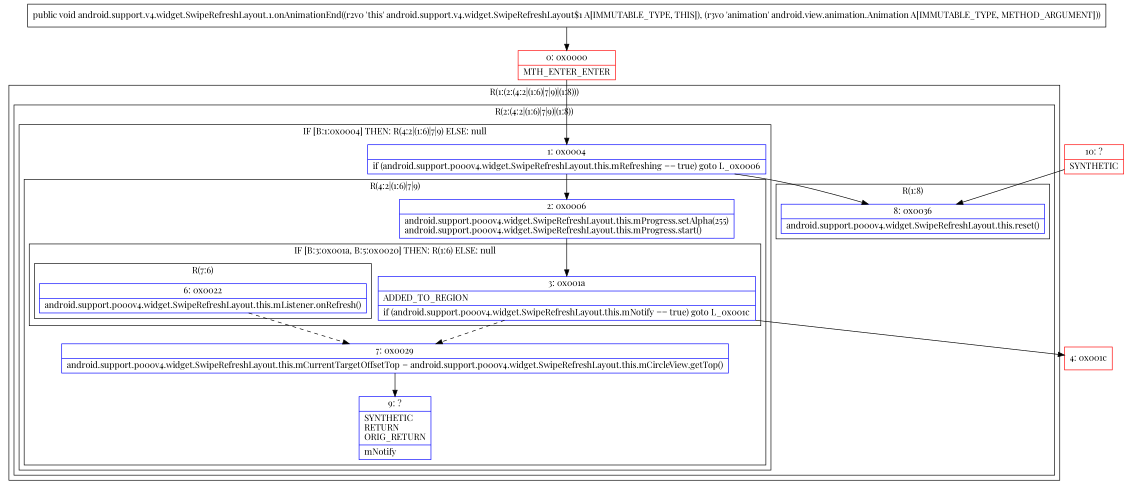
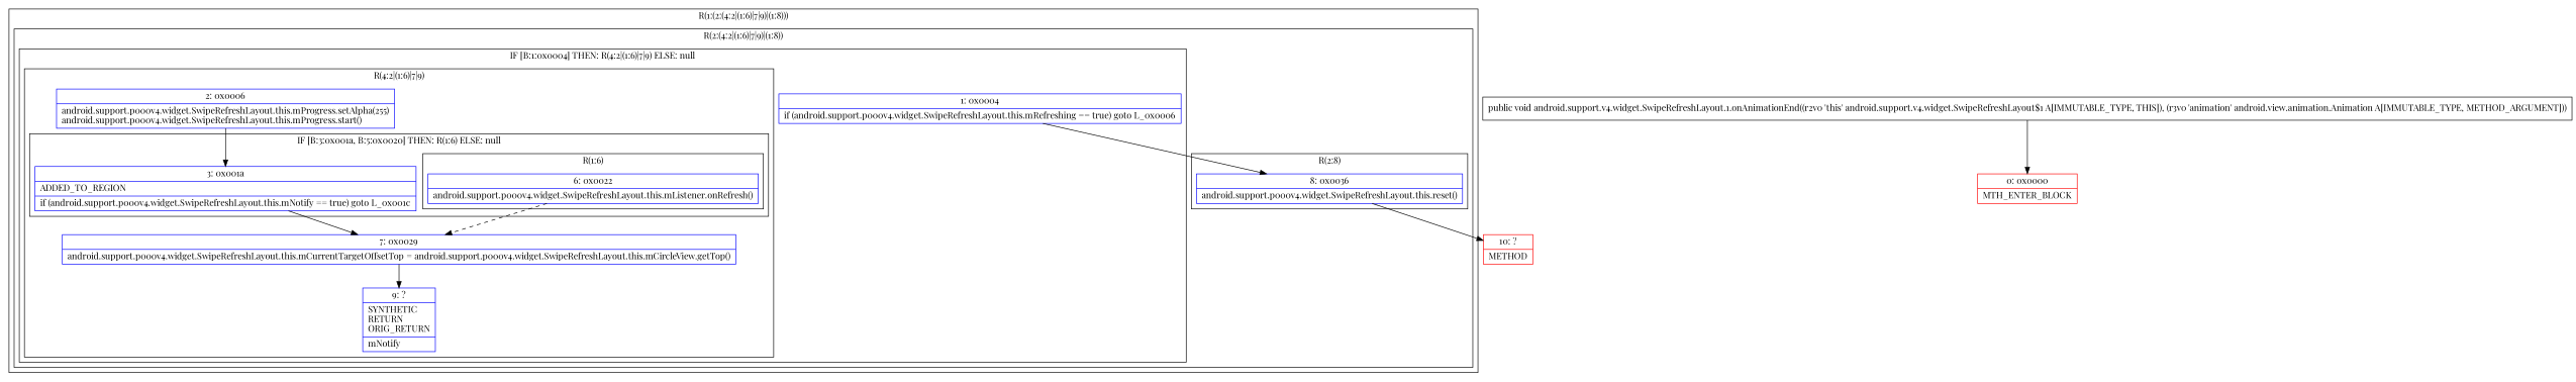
  digraph {
    fontname="Playfair Display"
    node [color=blue fontname="Playfair Display" shape=record]
    edge [fontname="Playfair Display"]
    n1 [label="{6\:\ 0x0022|android.support.p000v4.widget.SwipeRefreshLayout.this.mListener.onRefresh()\l}"]
    n2 [label="{3\:\ 0x001a|ADDED_TO_REGION\l|if (android.support.p000v4.widget.SwipeRefreshLayout.this.mNotify == true) goto L_0x001c\l}"]
    n3 [label="{2\:\ 0x0006|android.support.p000v4.widget.SwipeRefreshLayout.this.mProgress.setAlpha(255)\landroid.support.p000v4.widget.SwipeRefreshLayout.this.mProgress.start()\l}"]
    n4 [label="{7\:\ 0x0029|android.support.p000v4.widget.SwipeRefreshLayout.this.mCurrentTargetOffsetTop = android.support.p000v4.widget.SwipeRefreshLayout.this.mCircleView.getTop()\l}"]
    n5 [label="{9\:\ ?|SYNTHETIC\lRETURN\lORIG_RETURN\l|mNotify\l}"]
    n6 [label="{1\:\ 0x0004|if (android.support.p000v4.widget.SwipeRefreshLayout.this.mRefreshing == true) goto L_0x0006\l}"]
    n7 [label="{8\:\ 0x0036|android.support.p000v4.widget.SwipeRefreshLayout.this.reset()\l}"]
-   n8 [color=red label="{4\:\ 0x001c}"]
-   n9 [color=red label="{10\:\ ?|SYNTHETIC\l}"]
-   n10 [color=red label="{0\:\ 0x0000|MTH_ENTER_ENTER\l}"]
+   n9 [color=red label="{10\:\ ?|METHOD\l}"]
+   n10 [color=red label="{0\:\ 0x0000|MTH_ENTER_BLOCK\l}"]
    n11 [label="{public void android.support.v4.widget.SwipeRefreshLayout.1.onAnimationEnd((r2v0 'this' android.support.v4.widget.SwipeRefreshLayout$1 A[IMMUTABLE_TYPE, THIS]), (r3v0 'animation' android.view.animation.Animation A[IMMUTABLE_TYPE, METHOD_ARGUMENT])) }" color=""]
    subgraph cluster_1 {
      label="R(1:(2:(4:2|(1:6)|7|9)|(1:8)))"
      subgraph cluster_2 {
        label="R(2:(4:2|(1:6)|7|9)|(1:8))"
        subgraph cluster_3 {
          label="IF [B:1:0x0004] THEN: R(4:2|(1:6)|7|9) ELSE: null"
          n6
          subgraph cluster_4 {
            label="R(4:2|(1:6)|7|9)"
            n3
            n4
            n5
            subgraph cluster_5 {
              label="IF [B:3:0x001a, B:5:0x0020] THEN: R(1:6) ELSE: null"
              n2
              subgraph cluster_6 {
-               label="R(7:6)"
+               label="R(1:6)"
                n1
              }
            }
          }
        }
        subgraph cluster_7 {
-         label="R(1:8)"
+         label="R(2:8)"
          n7
        }
      }
    }
    n1 -> n4 [style=dashed]
-   n2 -> n4 [style=dashed]
-   n2 -> n8
+   n2 -> n4 [style=solid]
    n3 -> n2
    n4 -> n5
-   n6 -> n3
    n6 -> n7 [style=solid]
-   n9 -> n7
-   n10 -> n6
+   n7 -> n9
    n11 -> n10
  }
